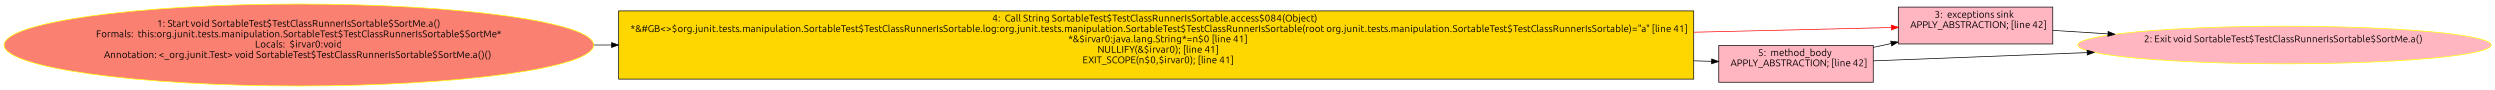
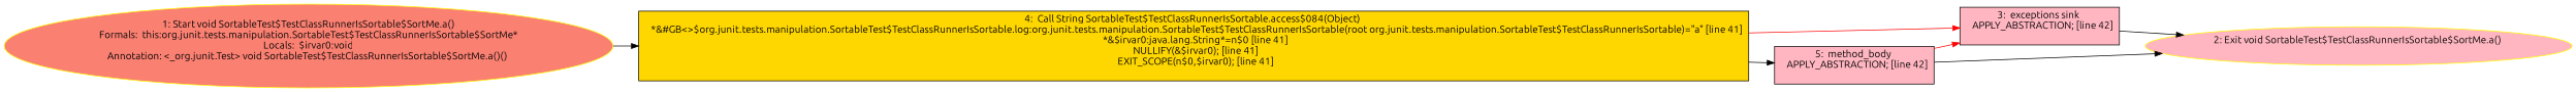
  digraph {
    rankdir=LR
    fontname=Ubuntu
    node [style=filled fillcolor=lightpink fontname=Ubuntu shape=box]
    edge [fontname=Ubuntu]
    n1 [color=yellow label="1: Start void SortableTest$TestClassRunnerIsSortable$SortMe.a()\nFormals:  this:org.junit.tests.manipulation.SortableTest$TestClassRunnerIsSortable$SortMe*\nLocals:  $irvar0:void\nAnnotation: <_org.junit.Test> void SortableTest$TestClassRunnerIsSortable$SortMe.a()() \n  " fillcolor=salmon shape=""]
    n2 [label="4:  Call String SortableTest$TestClassRunnerIsSortable.access$084(Object) \n   *&#GB<>$org.junit.tests.manipulation.SortableTest$TestClassRunnerIsSortable.log:org.junit.tests.manipulation.SortableTest$TestClassRunnerIsSortable(root org.junit.tests.manipulation.SortableTest$TestClassRunnerIsSortable)=\"a\" [line 41]\n  *&$irvar0:java.lang.String*=n$0 [line 41]\n  NULLIFY(&$irvar0); [line 41]\n  EXIT_SCOPE(n$0,$irvar0); [line 41]\n " fillcolor=gold]
    n3 [label="3:  exceptions sink \n   APPLY_ABSTRACTION; [line 42]\n "]
    n4 [label="5:  method_body \n   APPLY_ABSTRACTION; [line 42]\n "]
    n5 [color=yellow label="2: Exit void SortableTest$TestClassRunnerIsSortable$SortMe.a() \n  " shape=""]
    n1 -> n2
    n2 -> n3 [color=red]
    n2 -> n4
    n3 -> n5
-   n4 -> n3 [color=black]
+   n4 -> n3 [color=red]
    n4 -> n5
  }
